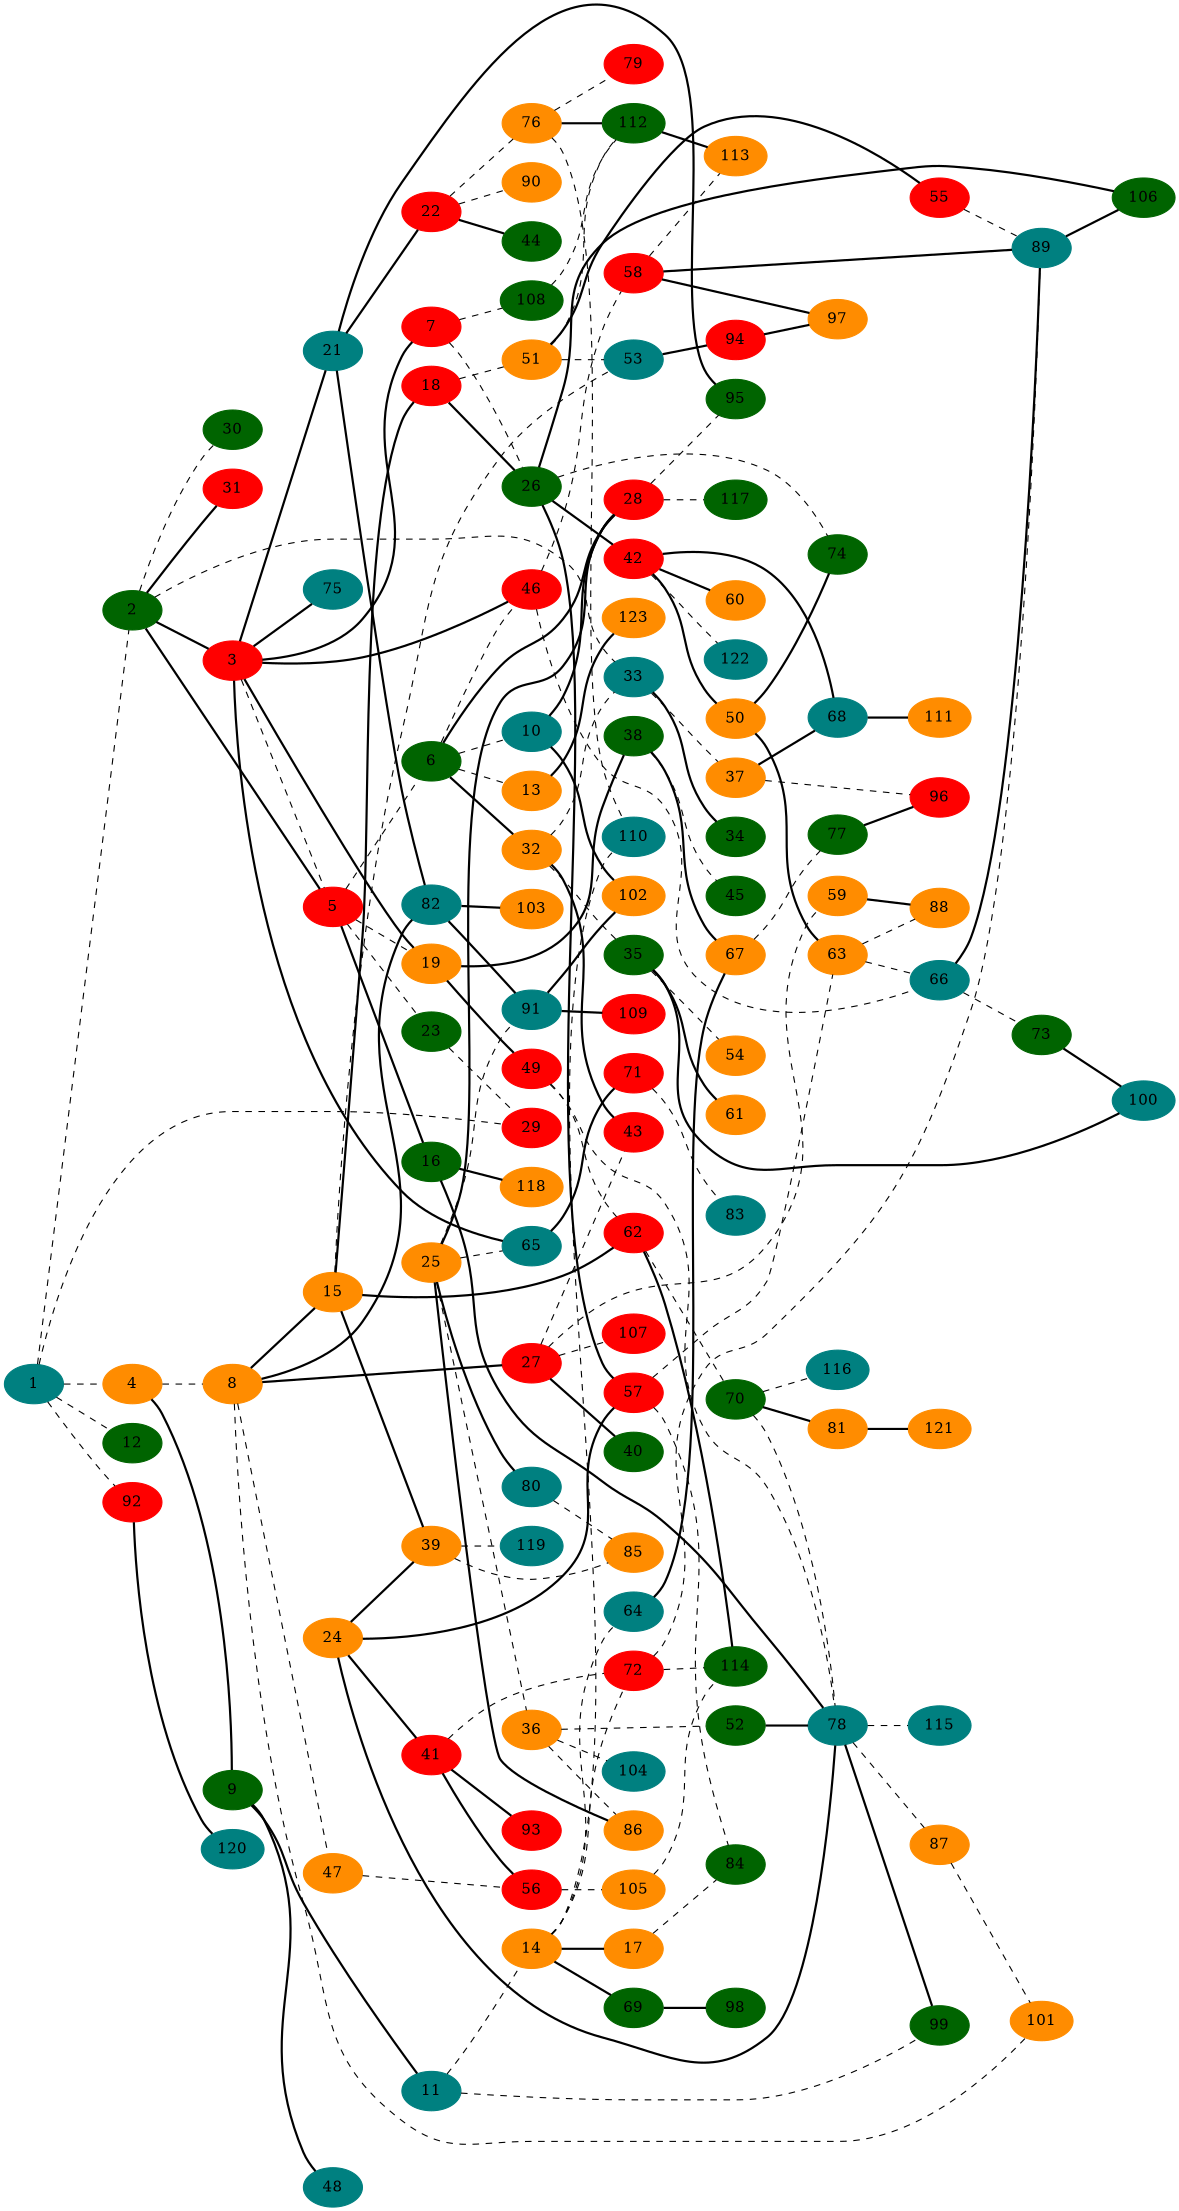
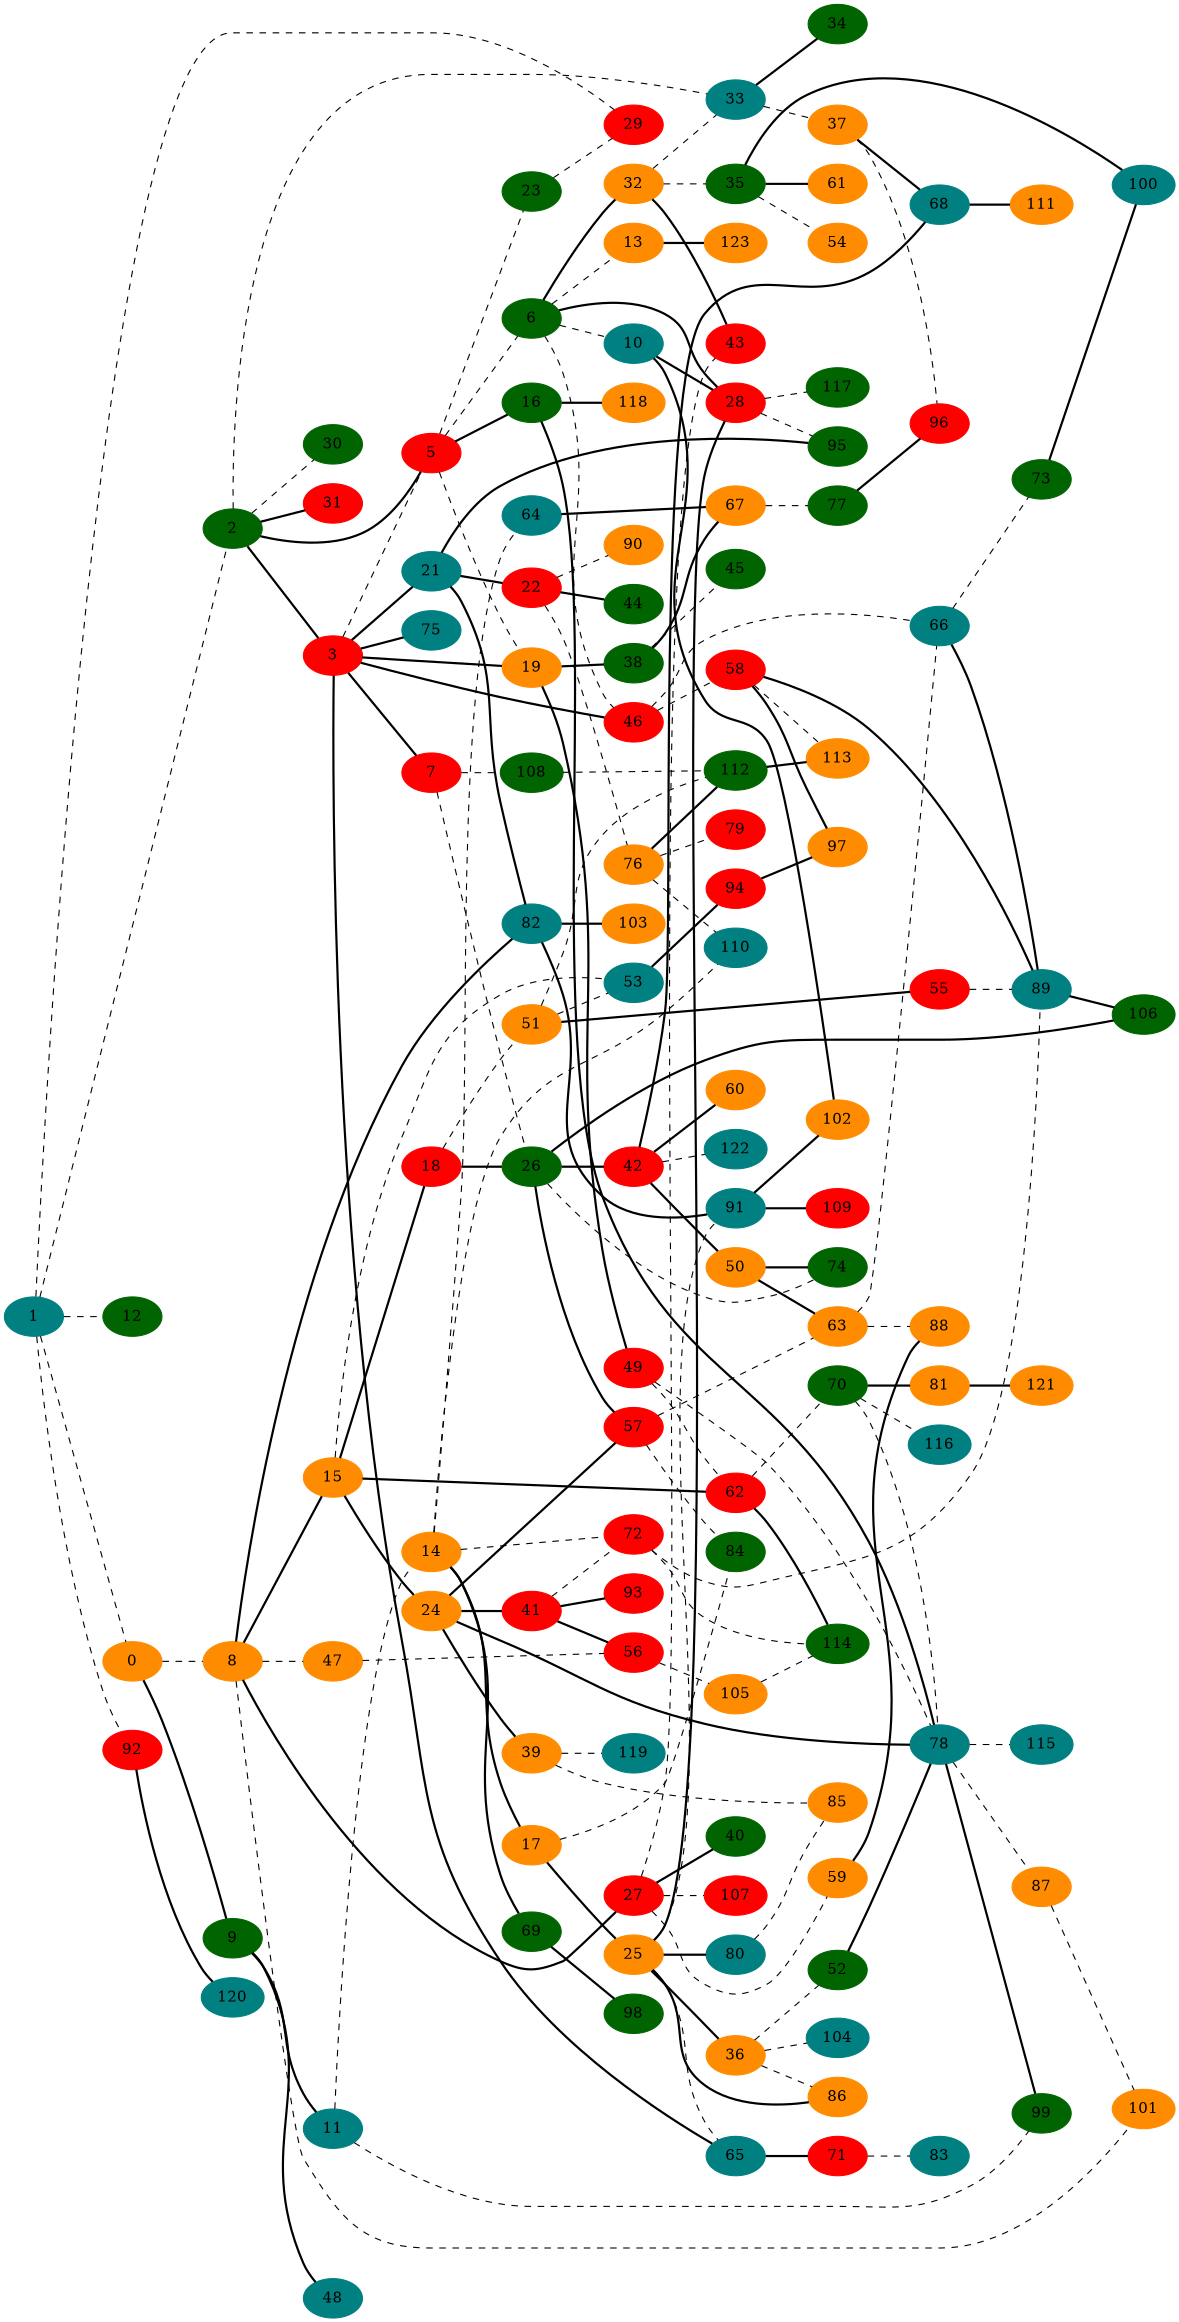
  graph {
    rankdir=LR
    node [color=darkorange style=filled]
    edge [style=bold]
    1 [color=teal]
    2 [color=darkgreen]
-   4
+   4 [label=0]
    12 [color=darkgreen]
    29 [color=red]
    92 [color=red]
    3 [color=red]
    5 [color=red]
    30 [color=darkgreen]
    31 [color=red]
    33 [color=teal]
    8
    9 [color=darkgreen]
    120 [color=teal]
    7 [color=red]
    19
    21 [color=teal]
    46 [color=red]
    65 [color=teal]
    75 [color=teal]
    6 [color=darkgreen]
    16 [color=darkgreen]
    23 [color=darkgreen]
    34 [color=darkgreen]
    37
    26 [color=darkgreen]
    108 [color=darkgreen]
    38 [color=darkgreen]
    49 [color=red]
    82 [color=teal]
    22 [color=red]
    95 [color=darkgreen]
    58 [color=red]
    66 [color=teal]
    71 [color=red]
    15
    27 [color=red]
    47
    101
    11 [color=teal]
    48 [color=teal]
    10 [color=teal]
    13
    28 [color=red]
    32
    78 [color=teal]
    118
    102
    123
    117 [color=darkgreen]
    43 [color=red]
    35 [color=darkgreen]
    57 [color=red]
    42 [color=red]
    74 [color=darkgreen]
    106 [color=darkgreen]
    112 [color=darkgreen]
    18 [color=red]
    24
    53 [color=teal]
    62 [color=red]
    40 [color=darkgreen]
    59
    107 [color=red]
    56 [color=red]
    91 [color=teal]
    103
    14
    99 [color=darkgreen]
    17
    64 [color=teal]
    69 [color=darkgreen]
    72 [color=red]
    110 [color=teal]
    25
    84 [color=darkgreen]
    67
    98 [color=darkgreen]
    89 [color=teal]
    114 [color=darkgreen]
    51
    39
    41 [color=red]
    94 [color=red]
    70 [color=darkgreen]
    87
    115 [color=teal]
    36
    80 [color=teal]
    86
    55 [color=red]
    45 [color=darkgreen]
    44 [color=darkgreen]
    76
    90
    79 [color=red]
    85
    119 [color=teal]
    93 [color=red]
    63
    52 [color=darkgreen]
    104 [color=teal]
    109 [color=red]
    68 [color=teal]
    50
    60
    122 [color=teal]
    88
    54
    61
    100 [color=teal]
    96 [color=red]
    111
    77 [color=darkgreen]
    105
    97
    113
    73 [color=darkgreen]
    81
    116 [color=teal]
    83 [color=teal]
    121
    1 -- 2 [style=dashed]
    1 -- 4 [style=dashed]
    1 -- 12 [style=dashed]
    1 -- 29 [style=dashed]
    1 -- 92 [style=dashed]
    2 -- 3
    2 -- 5
    2 -- 30 [style=dashed]
    2 -- 31
    2 -- 33 [style=dashed]
    4 -- 8 [style=dashed]
    4 -- 9
    92 -- 120
    3 -- 5 [style=dashed]
    3 -- 7
    3 -- 19
    3 -- 21
    3 -- 46
    3 -- 65
    3 -- 75
    5 -- 19 [style=dashed]
    5 -- 6 [style=dashed]
    5 -- 16
    5 -- 23 [style=dashed]
    33 -- 34
    33 -- 37 [style=dashed]
    8 -- 82
    8 -- 15
    8 -- 27
    8 -- 47 [style=dashed]
    8 -- 101 [style=dashed]
    9 -- 11
    9 -- 48
    7 -- 26 [style=dashed]
    7 -- 108 [style=dashed]
    19 -- 38
    19 -- 49
    21 -- 82
    21 -- 22
    21 -- 95
    46 -- 58 [style=dashed]
    46 -- 66 [style=dashed]
    65 -- 71
    6 -- 46 [style=dashed]
    6 -- 10 [style=dashed]
    6 -- 13 [style=dashed]
    6 -- 28
    6 -- 32
    16 -- 78
    16 -- 118
    23 -- 29 [style=dashed]
    37 -- 68
    37 -- 96 [style=dashed]
    26 -- 57
    26 -- 42
    26 -- 74 [style=dashed]
    26 -- 106
    108 -- 112 [style=dashed]
    38 -- 67
    38 -- 45 [style=dashed]
    49 -- 78 [style=dashed]
    49 -- 62 [style=dashed]
    82 -- 91
    82 -- 103
    22 -- 44
    22 -- 76 [style=dashed]
    22 -- 90 [style=dashed]
    58 -- 89
    58 -- 97
    58 -- 113 [style=dashed]
    66 -- 89
    66 -- 73 [style=dashed]
    71 -- 83 [style=dashed]
    15 -- 18
-   15 -- 39
+   15 -- 24
    15 -- 53 [style=dashed]
    15 -- 62
    27 -- 43 [style=dashed]
    27 -- 40
    27 -- 59 [style=dashed]
    27 -- 107 [style=dashed]
    47 -- 56 [style=dashed]
    11 -- 14 [style=dashed]
    11 -- 99 [style=dashed]
    10 -- 28
    10 -- 102
    13 -- 123
    28 -- 95 [style=dashed]
    28 -- 117 [style=dashed]
    32 -- 33 [style=dashed]
    32 -- 43
    32 -- 35 [style=dashed]
    78 -- 99
    78 -- 87 [style=dashed]
    78 -- 115 [style=dashed]
    35 -- 54 [style=dashed]
    35 -- 61
    35 -- 100
    57 -- 84 [style=dashed]
    57 -- 63 [style=dashed]
    42 -- 68
    42 -- 50
    42 -- 60
    42 -- 122 [style=dashed]
    112 -- 113
    18 -- 26
    18 -- 51 [style=dashed]
    24 -- 78
    24 -- 57
    24 -- 39
    24 -- 41
    53 -- 94
    62 -- 114
    62 -- 70 [style=dashed]
    59 -- 88
    56 -- 105 [style=dashed]
    91 -- 102
    91 -- 109
    14 -- 17
    14 -- 64 [style=dashed]
    14 -- 69
    14 -- 72 [style=dashed]
    14 -- 110 [style=dashed]
+   17 -- 25
    17 -- 84 [style=dashed]
    64 -- 67
    69 -- 98
    72 -- 89 [style=dashed]
    72 -- 114 [style=dashed]
    25 -- 65 [style=dashed]
    25 -- 28
    25 -- 91 [style=dashed]
-   25 -- 36 [style=dashed]
+   25 -- 36
    25 -- 80
    25 -- 86
    67 -- 77 [style=dashed]
    89 -- 106
    51 -- 112 [style=dashed]
    51 -- 53 [style=dashed]
    51 -- 55
    39 -- 85 [style=dashed]
    39 -- 119 [style=dashed]
    41 -- 56
    41 -- 72 [style=dashed]
    41 -- 93
    94 -- 97
    70 -- 78 [style=dashed]
    70 -- 81
    70 -- 116 [style=dashed]
    87 -- 101 [style=dashed]
    36 -- 86 [style=dashed]
    36 -- 52 [style=dashed]
    36 -- 104 [style=dashed]
    80 -- 85 [style=dashed]
    55 -- 89 [style=dashed]
    76 -- 112
    76 -- 110 [style=dashed]
    76 -- 79 [style=dashed]
    63 -- 66 [style=dashed]
    63 -- 88 [style=dashed]
    52 -- 78
    68 -- 111
    50 -- 74
    50 -- 63
    77 -- 96
    105 -- 114 [style=dashed]
    73 -- 100
    81 -- 121
  }
